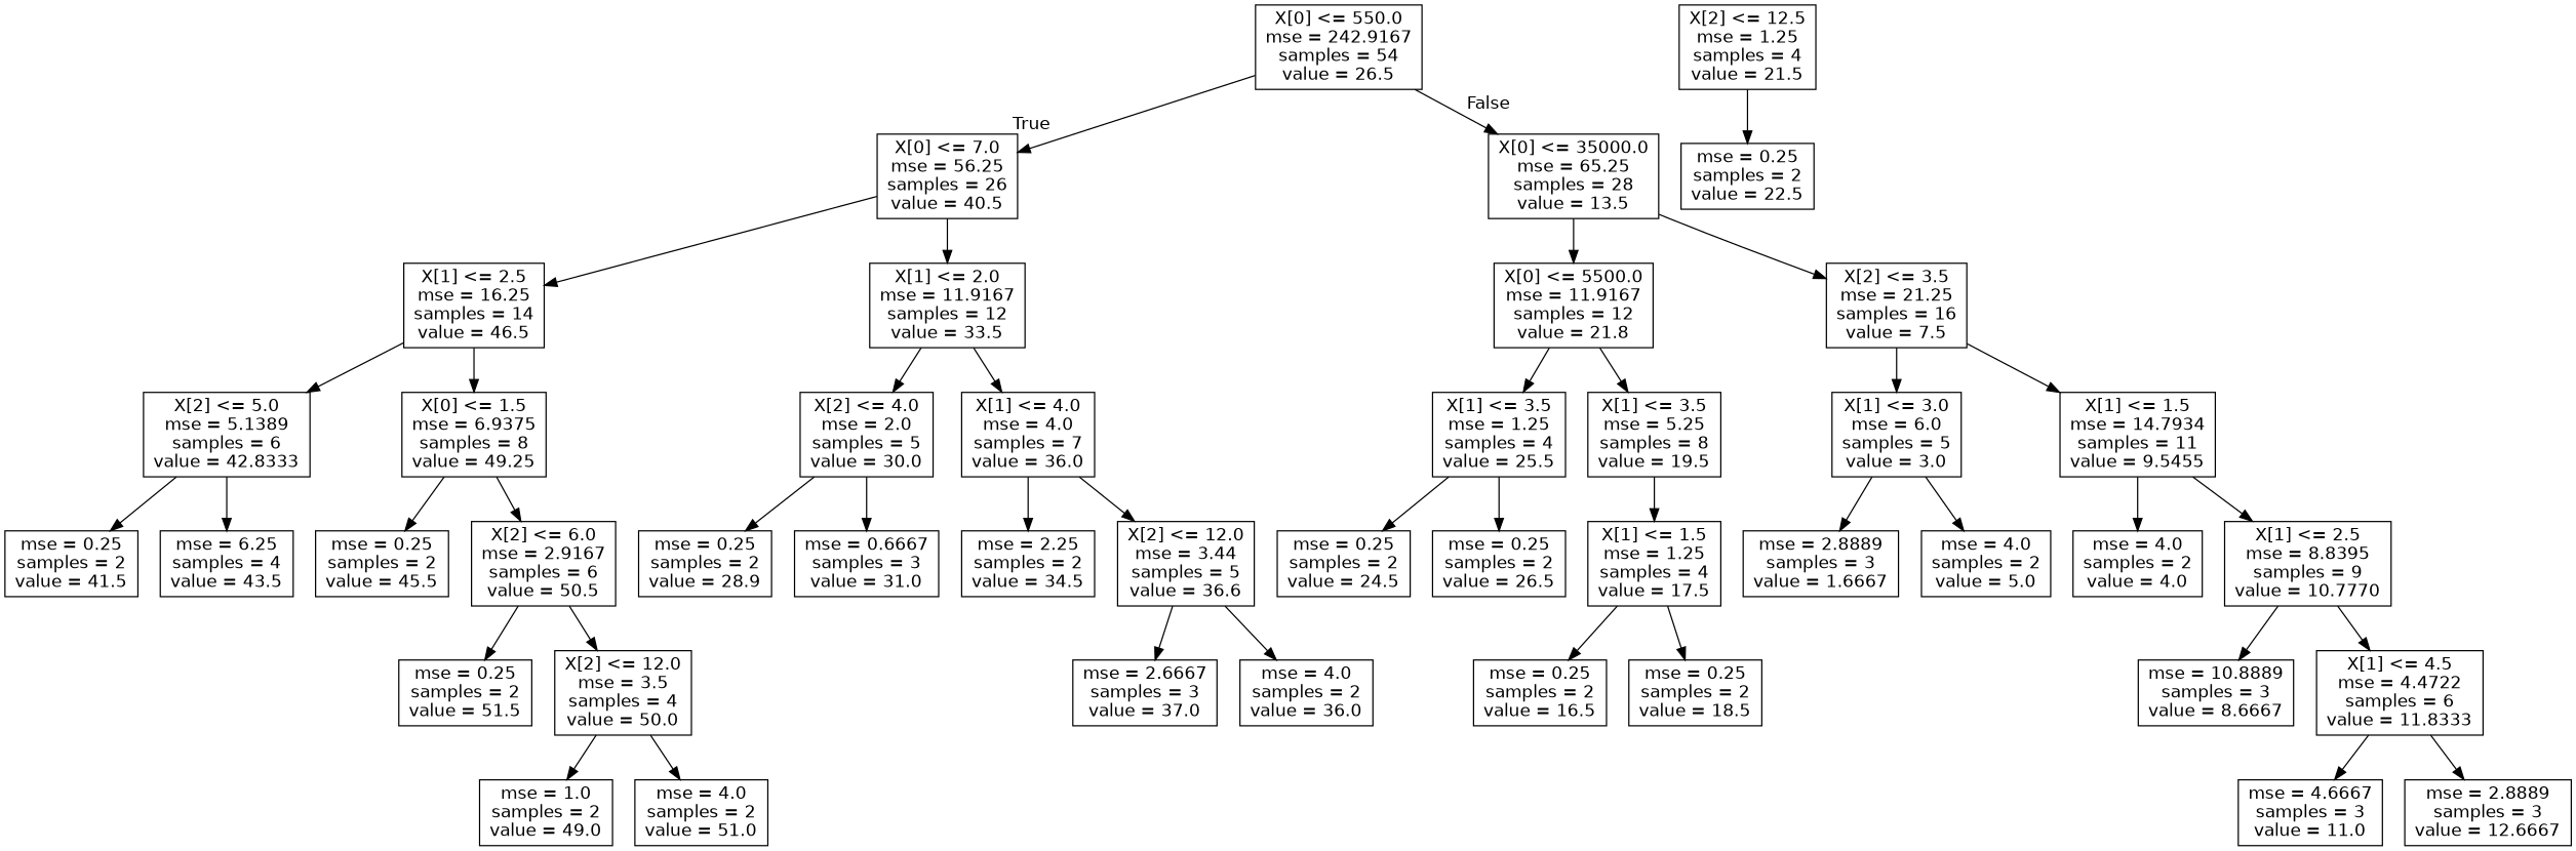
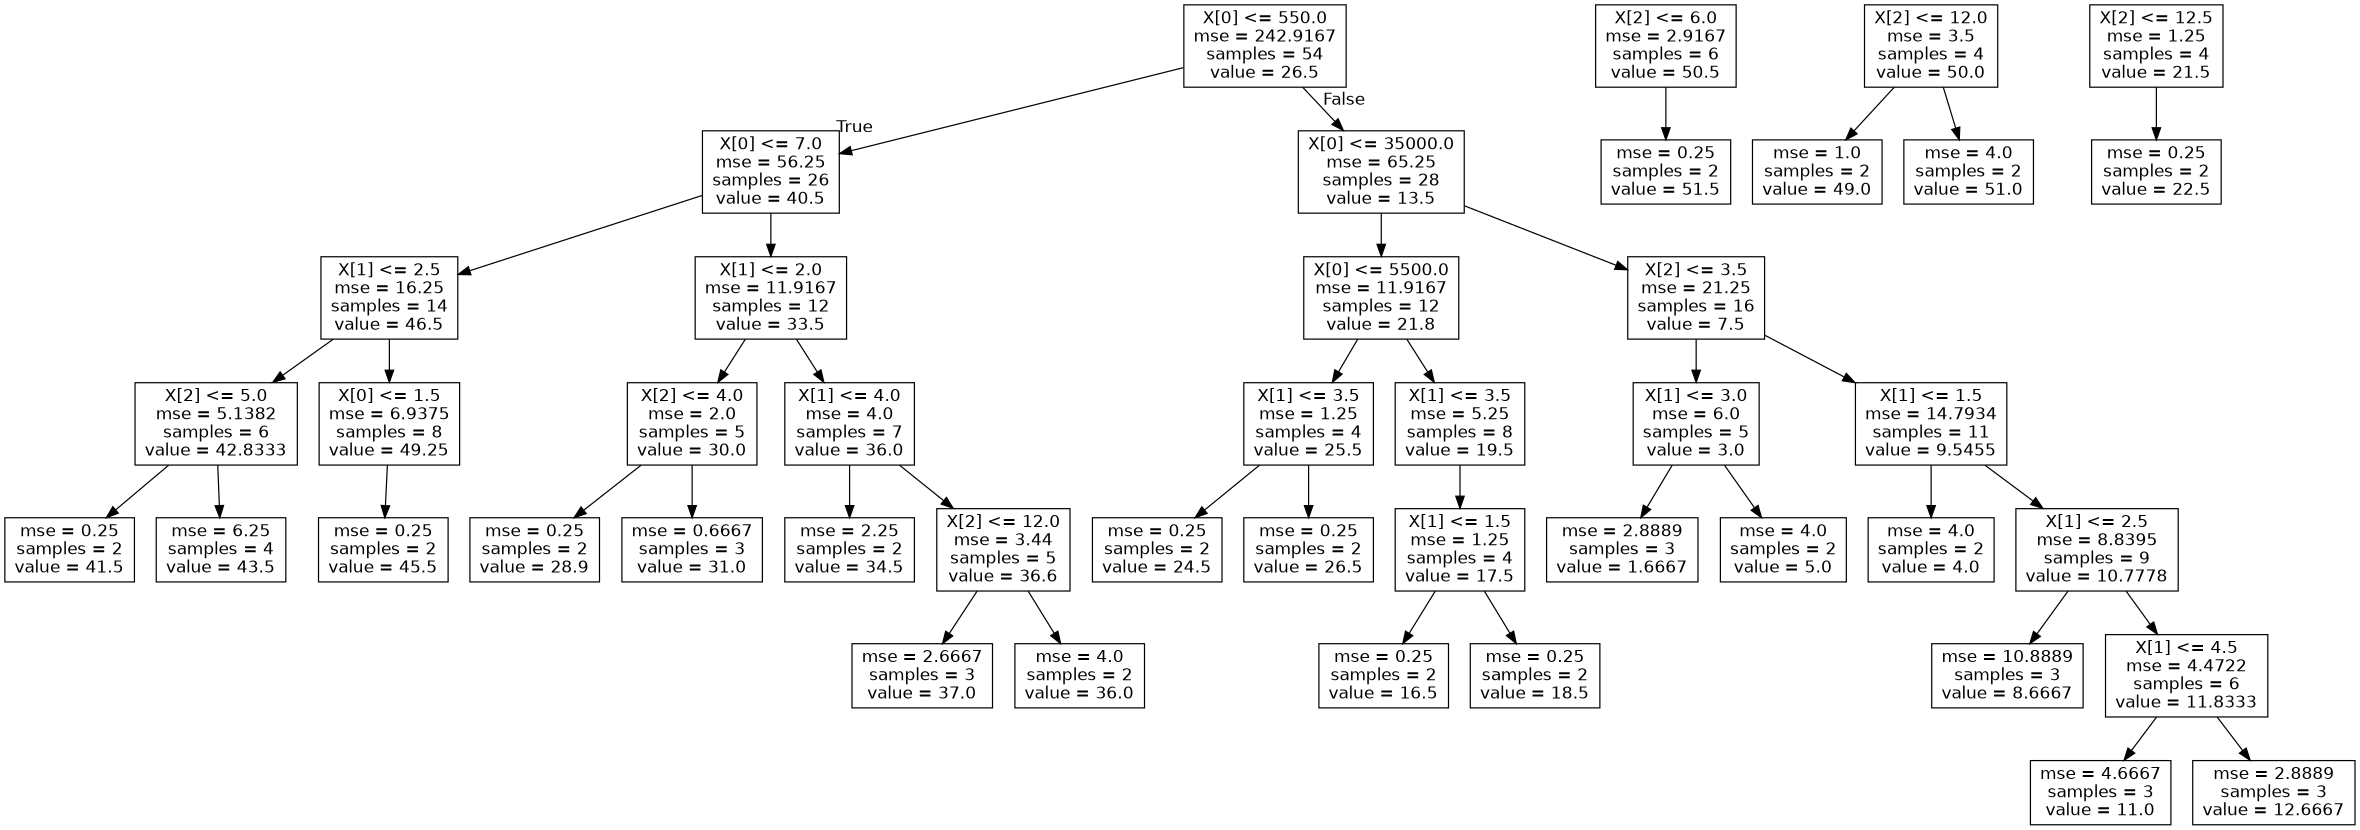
  digraph {
    fontname="DejaVu Sans"
    node [fontname="DejaVu Sans" shape=box]
    edge [fontname="DejaVu Sans"]
    n1 [label="X[0] <= 550.0\nmse = 242.9167\nsamples = 54\nvalue = 26.5"]
    n2 [label="X[0] <= 7.0\nmse = 56.25\nsamples = 26\nvalue = 40.5"]
    n3 [label="X[0] <= 35000.0\nmse = 65.25\nsamples = 28\nvalue = 13.5"]
    n4 [label="X[1] <= 2.5\nmse = 16.25\nsamples = 14\nvalue = 46.5"]
    n5 [label="X[1] <= 2.0\nmse = 11.9167\nsamples = 12\nvalue = 33.5"]
    n6 [label="X[0] <= 5500.0\nmse = 11.9167\nsamples = 12\nvalue = 21.8"]
    n7 [label="X[2] <= 3.5\nmse = 21.25\nsamples = 16\nvalue = 7.5"]
-   n8 [label="X[2] <= 5.0\nmse = 5.1389\nsamples = 6\nvalue = 42.8333"]
+   n8 [label="X[2] <= 5.0\nmse = 5.1382\nsamples = 6\nvalue = 42.8333"]
    n9 [label="X[0] <= 1.5\nmse = 6.9375\nsamples = 8\nvalue = 49.25"]
    n10 [label="X[2] <= 4.0\nmse = 2.0\nsamples = 5\nvalue = 30.0"]
    n11 [label="X[1] <= 4.0\nmse = 4.0\nsamples = 7\nvalue = 36.0"]
    n12 [label="mse = 0.25\nsamples = 2\nvalue = 41.5"]
    n13 [label="mse = 6.25\nsamples = 4\nvalue = 43.5"]
    n14 [label="mse = 0.25\nsamples = 2\nvalue = 45.5"]
    n15 [label="X[2] <= 6.0\nmse = 2.9167\nsamples = 6\nvalue = 50.5"]
    n16 [label="mse = 0.25\nsamples = 2\nvalue = 51.5"]
    n17 [label="X[2] <= 12.0\nmse = 3.5\nsamples = 4\nvalue = 50.0"]
    n18 [label="mse = 1.0\nsamples = 2\nvalue = 49.0"]
    n19 [label="mse = 4.0\nsamples = 2\nvalue = 51.0"]
    n20 [label="mse = 0.25\nsamples = 2\nvalue = 28.9"]
    n21 [label="mse = 0.6667\nsamples = 3\nvalue = 31.0"]
    n22 [label="mse = 2.25\nsamples = 2\nvalue = 34.5"]
    n23 [label="X[2] <= 12.0\nmse = 3.44\nsamples = 5\nvalue = 36.6"]
    n24 [label="mse = 2.6667\nsamples = 3\nvalue = 37.0"]
    n25 [label="mse = 4.0\nsamples = 2\nvalue = 36.0"]
    n26 [label="X[1] <= 3.5\nmse = 1.25\nsamples = 4\nvalue = 25.5"]
    n27 [label="X[1] <= 3.5\nmse = 5.25\nsamples = 8\nvalue = 19.5"]
    n28 [label="X[1] <= 3.0\nmse = 6.0\nsamples = 5\nvalue = 3.0"]
    n29 [label="X[1] <= 1.5\nmse = 14.7934\nsamples = 11\nvalue = 9.5455"]
    n30 [label="mse = 0.25\nsamples = 2\nvalue = 24.5"]
    n31 [label="mse = 0.25\nsamples = 2\nvalue = 26.5"]
    n32 [label="X[1] <= 1.5\nmse = 1.25\nsamples = 4\nvalue = 17.5"]
    n33 [label="mse = 0.25\nsamples = 2\nvalue = 16.5"]
    n34 [label="mse = 0.25\nsamples = 2\nvalue = 18.5"]
    n35 [label="X[2] <= 12.5\nmse = 1.25\nsamples = 4\nvalue = 21.5"]
    n36 [label="mse = 0.25\nsamples = 2\nvalue = 22.5"]
    n37 [label="mse = 2.8889\nsamples = 3\nvalue = 1.6667"]
    n38 [label="mse = 4.0\nsamples = 2\nvalue = 5.0"]
    n39 [label="mse = 4.0\nsamples = 2\nvalue = 4.0"]
-   n40 [label="X[1] <= 2.5\nmse = 8.8395\nsamples = 9\nvalue = 10.7770"]
+   n40 [label="X[1] <= 2.5\nmse = 8.8395\nsamples = 9\nvalue = 10.7778"]
    n41 [label="mse = 10.8889\nsamples = 3\nvalue = 8.6667"]
    n42 [label="X[1] <= 4.5\nmse = 4.4722\nsamples = 6\nvalue = 11.8333"]
    n43 [label="mse = 4.6667\nsamples = 3\nvalue = 11.0"]
    n44 [label="mse = 2.8889\nsamples = 3\nvalue = 12.6667"]
    n1 -> n2 [headlabel=True labelangle=45 labeldistance=2.5]
    n1 -> n3 [headlabel=False labelangle=-45 labeldistance=2.5]
    n2 -> n4
    n2 -> n5
    n3 -> n6
    n3 -> n7
    n4 -> n8
    n4 -> n9
    n5 -> n10
    n5 -> n11
    n6 -> n26
    n6 -> n27
    n7 -> n28
    n7 -> n29
    n8 -> n12
    n8 -> n13
    n9 -> n14
-   n9 -> n15
    n10 -> n20
    n10 -> n21
    n11 -> n22
    n11 -> n23
    n15 -> n16
-   n15 -> n17
    n17 -> n18
    n17 -> n19
    n23 -> n24
    n23 -> n25
    n26 -> n30
    n26 -> n31
    n27 -> n32
    n28 -> n37
    n28 -> n38
    n29 -> n39
    n29 -> n40
    n32 -> n33
    n32 -> n34
    n35 -> n36
    n40 -> n41
    n40 -> n42
    n42 -> n43
    n42 -> n44
  }
